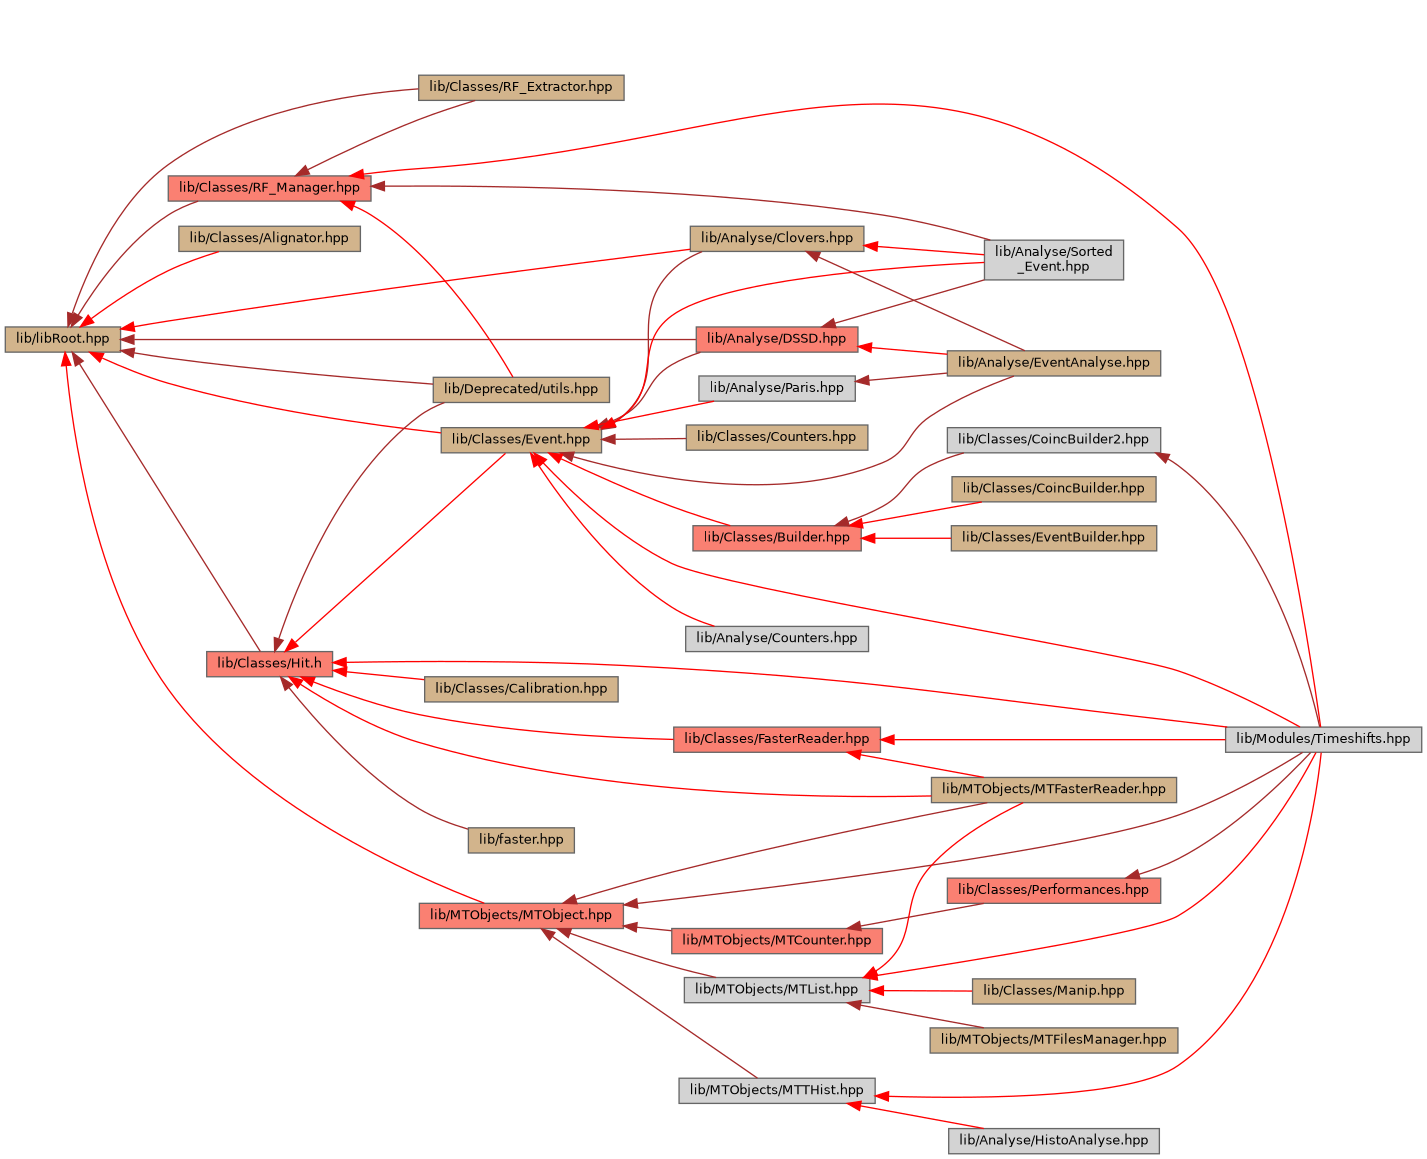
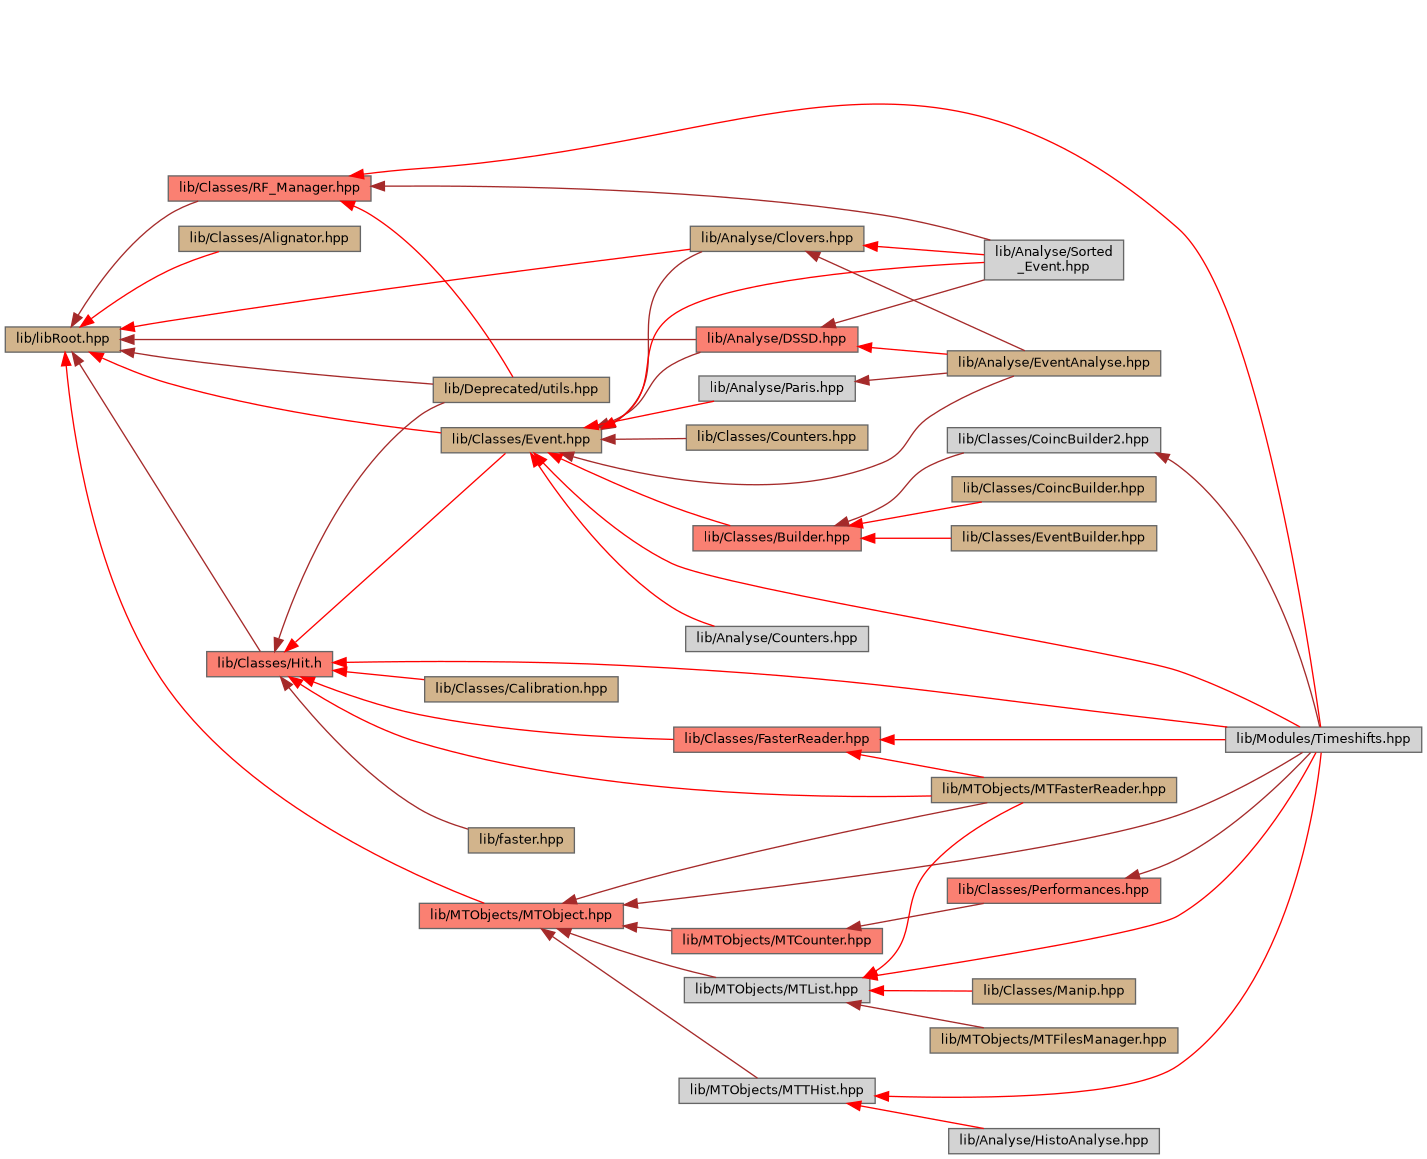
  digraph {
    rankdir=LR
    node [color=grey40 fillcolor=tan fontname=Helvetica fontsize=10 shape=box style=filled]
    edge [color=red dir=back fontname=Helvetica fontsize=10 labelfontname=Helvetica labelfontsize=10 style=solid]
    n1 [color=gray40 fontcolor=black height=0.2 label="lib/libRoot.hpp" width=0.4]
    n2 [height=0.2 label="lib/Analyse/Clovers.hpp" width=0.4]
    n3 [fillcolor=salmon height=0.2 label="lib/Analyse/DSSD.hpp" width=0.4]
    n4 [height=0.2 label="lib/Classes/Alignator.hpp" width=0.4]
    n5 [height=0.2 label="lib/Classes/Event.hpp" width=0.4]
    n6 [fillcolor=salmon height=0.2 label="lib/Classes/Hit.h" width=0.4]
    n7 [height=0.2 label="lib/Deprecated/utils.hpp" width=0.4]
-   n8 [height=0.2 label="lib/Classes/RF_Extractor.hpp" width=0.4]
    n9 [fillcolor=salmon height=0.2 label="lib/Classes/RF_Manager.hpp" width=0.4]
    n10 [fillcolor=salmon height=0.2 label="lib/MTObjects/MTObject.hpp" width=0.4]
    n11 [height=0.2 label="lib/Analyse/EventAnalyse.hpp" width=0.4]
    n12 [fillcolor=lightgrey height=0.2 label="lib/Analyse/Sorted\l_Event.hpp" width=0.4]
    n13 [fillcolor=salmon height=0.2 label="lib/Classes/Builder.hpp" width=0.4]
    n14 [height=0.2 label="lib/Classes/CoincBuilder.hpp" width=0.4]
    n15 [fillcolor=lightgrey height=0.2 label="lib/Classes/CoincBuilder2.hpp" width=0.4]
    n16 [height=0.2 label="lib/Classes/EventBuilder.hpp" width=0.4]
    n17 [fillcolor=lightgrey height=0.2 label="lib/Modules/Timeshifts.hpp" width=0.4]
    n18 [fillcolor=lightgrey height=0.2 label="lib/Analyse/Counters.hpp" width=0.4]
    n19 [fillcolor=lightgrey height=0.2 label="lib/Analyse/Paris.hpp" width=0.4]
    n20 [height=0.2 label="lib/Classes/Counters.hpp" width=0.4]
    n21 [height=0.2 label="lib/Classes/Calibration.hpp" width=0.4]
    n22 [fillcolor=salmon height=0.2 label="lib/Classes/FasterReader.hpp" width=0.4]
    n23 [height=0.2 label="lib/MTObjects/MTFasterReader.hpp" width=0.4]
    n24 [height=0.2 label="lib/faster.hpp" width=0.4]
    n25 [fillcolor=salmon height=0.2 label="lib/MTObjects/MTCounter.hpp" width=0.4]
    n26 [fillcolor=lightgrey height=0.2 label="lib/MTObjects/MTList.hpp" width=0.4]
    n27 [fillcolor=lightgrey height=0.2 label="lib/MTObjects/MTTHist.hpp" width=0.4]
    n28 [fillcolor=salmon height=0.2 label="lib/Classes/Performances.hpp" width=0.4]
    n29 [height=0.2 label="lib/Classes/Manip.hpp" width=0.4]
    n30 [height=0.2 label="lib/MTObjects/MTFilesManager.hpp" width=0.4]
    n31 [fillcolor=lightgrey height=0.2 label="lib/Analyse/HistoAnalyse.hpp" width=0.4]
    n1 -> n2
    n1 -> n3 [color=brown]
    n1 -> n4
    n1 -> n5
    n1 -> n6 [color=brown]
    n1 -> n7 [color=brown]
-   n1 -> n8 [color=brown]
    n1 -> n9 [color=brown]
    n1 -> n10
    n2 -> n11 [color=brown]
    n2 -> n12
    n3 -> n11
    n3 -> n12 [color=brown]
    n5 -> n2 [color=brown]
    n5 -> n3 [color=brown]
    n5 -> n11 [color=brown]
    n5 -> n12
    n5 -> n13
    n5 -> n17
    n5 -> n18
    n5 -> n19
    n5 -> n20 [color=brown]
    n6 -> n5
    n6 -> n7 [color=brown]
    n6 -> n17
    n6 -> n21
    n6 -> n22
    n6 -> n23
    n6 -> n24 [color=brown]
    n9 -> n7
-   n9 -> n8 [color=brown]
    n9 -> n12 [color=brown]
    n9 -> n17
    n10 -> n17 [color=brown]
    n10 -> n23 [color=brown]
    n10 -> n25 [color=brown]
    n10 -> n26 [color=brown]
    n10 -> n27 [color=brown]
    n13 -> n14
    n13 -> n15 [color=brown]
    n13 -> n16
    n15 -> n17 [color=brown]
    n19 -> n11 [color=brown]
    n22 -> n17
    n22 -> n23
    n25 -> n28 [color=brown]
    n26 -> n17
    n26 -> n23
    n26 -> n29
    n26 -> n30 [color=brown]
    n27 -> n17
    n27 -> n31
    n28 -> n17 [color=brown]
  }
